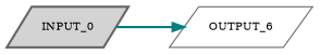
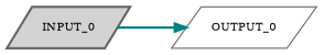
  strict digraph {
    rankdir=LR
    node [color=gray40 fontsize=10 shape=parallelogram]
    n1 [label=INPUT_0 style="bold,filled" fillcolor=lightgrey]
-   OUTPUT_0 [fillcolor=white style=filled label=OUTPUT_6]
+   OUTPUT_0 [fillcolor=white style=filled]
    n1 -> OUTPUT_0 [color=teal style=bold]
  }
